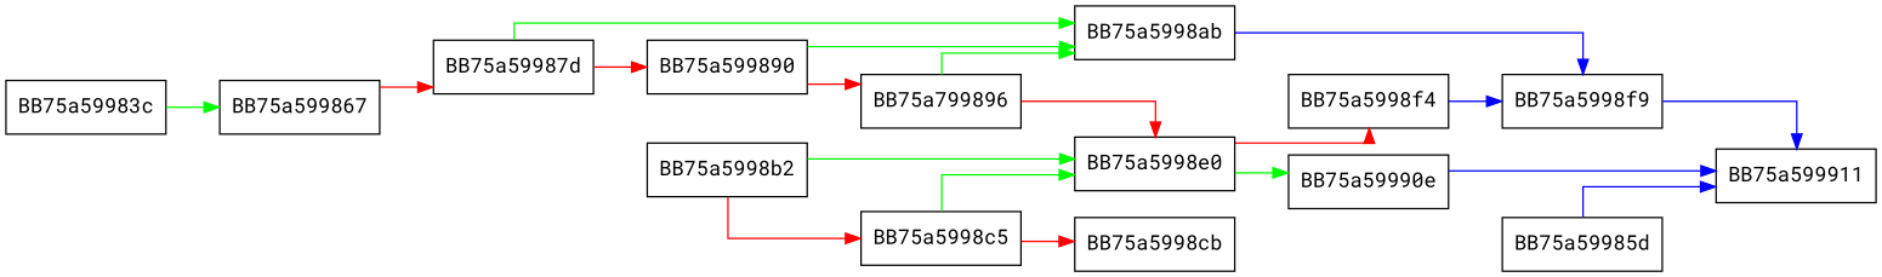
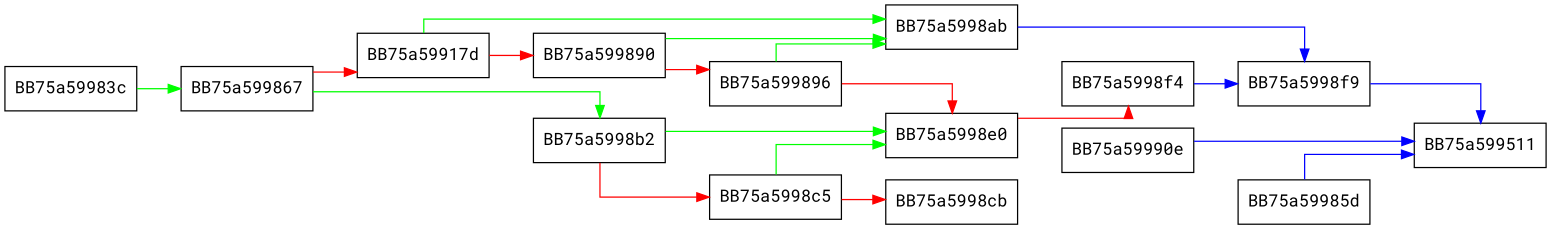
  digraph {
    fontname="Roboto Mono"
    rankdir=LR
    splines=ortho
    node [fontname="Roboto Mono" shape=box]
    edge [color=green fontname="Roboto Mono"]
    BB75a59983c
    BB75a599867
    BB75a5998b2
-   BB75a59987d
+   BB75a59987d [label=BB75a59917d]
    BB75a59985d
-   BB75a599911
+   BB75a599911 [label=BB75a599511]
    BB75a5998e0
    BB75a5998c5
    BB75a5998ab
    BB75a599890
    BB75a59990e
    BB75a5998f4
    BB75a5998cb
    BB75a5998f9
-   BB75a599896 [label=BB75a799896]
+   BB75a599896
    BB75a59983c -> BB75a599867
+   BB75a599867 -> BB75a5998b2
    BB75a599867 -> BB75a59987d [color=red]
    BB75a5998b2 -> BB75a5998e0
    BB75a5998b2 -> BB75a5998c5 [color=red]
    BB75a59987d -> BB75a5998ab
    BB75a59987d -> BB75a599890 [color=red]
    BB75a59985d -> BB75a599911 [color=blue]
-   BB75a5998e0 -> BB75a59990e
    BB75a5998e0 -> BB75a5998f4 [color=red]
    BB75a5998c5 -> BB75a5998e0
    BB75a5998c5 -> BB75a5998cb [color=red]
    BB75a5998ab -> BB75a5998f9 [color=blue]
    BB75a599890 -> BB75a5998ab
    BB75a599890 -> BB75a599896 [color=red]
    BB75a59990e -> BB75a599911 [color=blue]
    BB75a5998f4 -> BB75a5998f9 [color=blue]
    BB75a5998f9 -> BB75a599911 [color=blue]
    BB75a599896 -> BB75a5998e0 [color=red]
    BB75a599896 -> BB75a5998ab
  }
